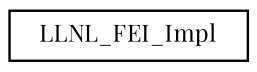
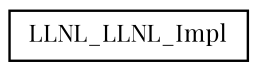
  digraph {
    rankdir=LR
    fontname="Playfair Display"
-   n1 [color=black fillcolor=white fontname="Playfair Display" fontsize=10 height=0.2 label=LLNL_FEI_Impl shape=record style=filled width=0.4]
+   n1 [color=black fillcolor=white fontname="Playfair Display" fontsize=10 height=0.2 label=LLNL_LLNL_Impl shape=record style=filled width=0.4]
  }
